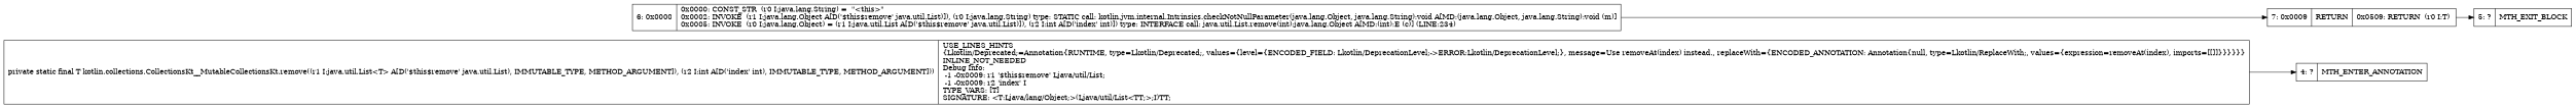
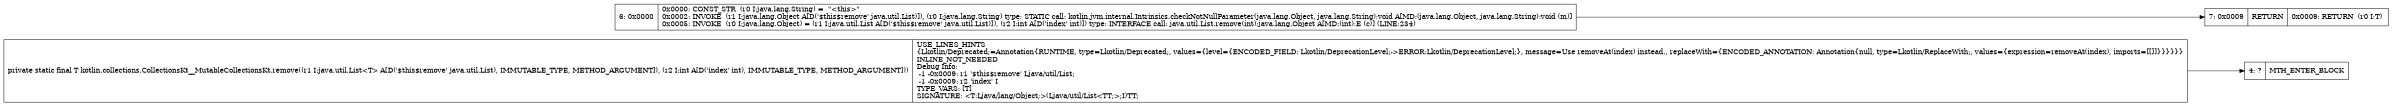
  digraph {
    rankdir=LR
    node [shape=record]
-   n1 [label="{4\:\ ?|MTH_ENTER_ANNOTATION\l}"]
+   n1 [label="{4\:\ ?|MTH_ENTER_BLOCK\l}"]
    n2 [label="{6\:\ 0x0000|0x0000: CONST_STR  (r0 I:java.lang.String) =  \"\<this\>\" \l0x0002: INVOKE  (r1 I:java.lang.Object A[D('$this$remove' java.util.List)]), (r0 I:java.lang.String) type: STATIC call: kotlin.jvm.internal.Intrinsics.checkNotNullParameter(java.lang.Object, java.lang.String):void A[MD:(java.lang.Object, java.lang.String):void (m)]\l0x0005: INVOKE  (r0 I:java.lang.Object) = (r1 I:java.util.List A[D('$this$remove' java.util.List)]), (r2 I:int A[D('index' int)]) type: INTERFACE call: java.util.List.remove(int):java.lang.Object A[MD:(int):E (c)] (LINE:234)\l}"]
-   n3 [label="{7\:\ 0x0009|RETURN\l|0x0509: RETURN  (r0 I:T) \l}"]
-   n4 [label="{5\:\ ?|MTH_EXIT_BLOCK\l}"]
+   n3 [label="{7\:\ 0x0009|RETURN\l|0x0009: RETURN  (r0 I:T) \l}"]
    n5 [label="{private static final T kotlin.collections.CollectionsKt__MutableCollectionsKt.remove((r1 I:java.util.List\<T\> A[D('$this$remove' java.util.List), IMMUTABLE_TYPE, METHOD_ARGUMENT]), (r2 I:int A[D('index' int), IMMUTABLE_TYPE, METHOD_ARGUMENT]))  | USE_LINES_HINTS\l\{Lkotlin\/Deprecated;=Annotation\{RUNTIME, type=Lkotlin\/Deprecated;, values=\{level=\{ENCODED_FIELD: Lkotlin\/DeprecationLevel;\-\>ERROR:Lkotlin\/DeprecationLevel;\}, message=Use removeAt(index) instead., replaceWith=\{ENCODED_ANNOTATION: Annotation\{null, type=Lkotlin\/ReplaceWith;, values=\{expression=removeAt(index), imports=[[]]\}\}\}\}\}\}\lINLINE_NOT_NEEDED\lDebug Info:\l  \-1 \-0x0009: r1 '$this$remove' Ljava\/util\/List;\l  \-1 \-0x0009: r2 'index' I\lTYPE_VARS: [T]\lSIGNATURE: \<T:Ljava\/lang\/Object;\>(Ljava\/util\/List\<TT;\>;I)TT;\l}"]
    n2 -> n3
-   n3 -> n4
    n5 -> n1
  }
